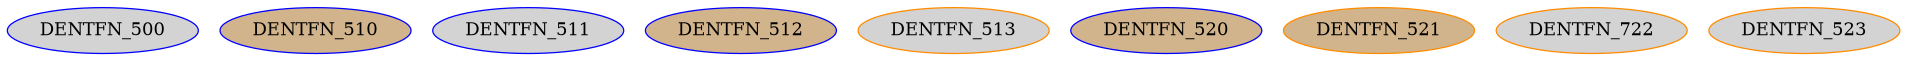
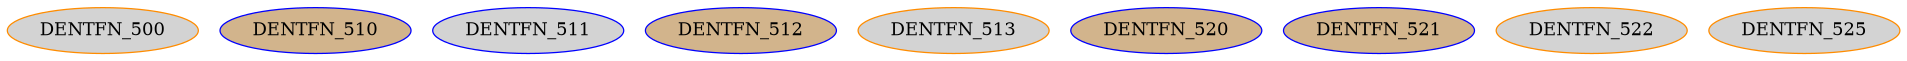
  digraph {
    node [style=filled fillcolor=lightgrey color=darkorange]
-   DENTFN_500 [color=blue]
+   DENTFN_500
    DENTFN_510 [fillcolor=tan color=blue]
    DENTFN_511 [color=blue]
    DENTFN_512 [fillcolor=tan color=blue]
    DENTFN_513
    DENTFN_520 [fillcolor=tan color=blue]
-   DENTFN_521 [fillcolor=tan]
-   DENTFN_522 [label=DENTFN_722]
-   DENTFN_523
+   DENTFN_521 [fillcolor=tan color=blue]
+   DENTFN_522
+   DENTFN_523 [label=DENTFN_525]
  }
